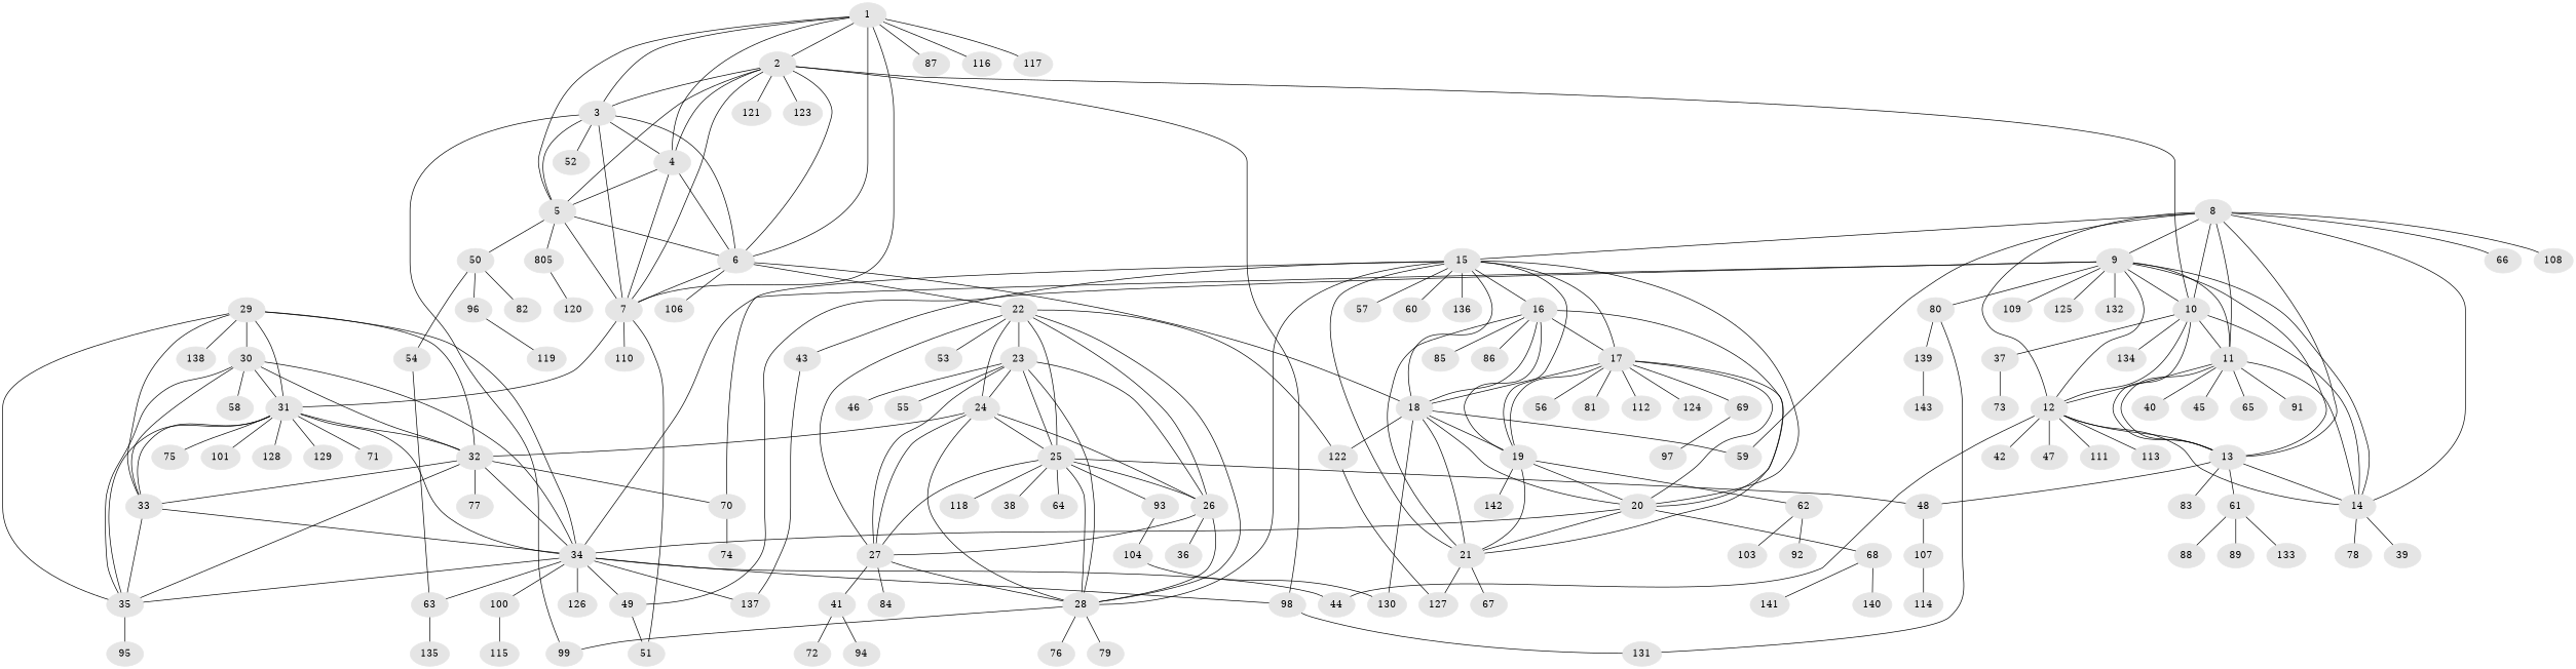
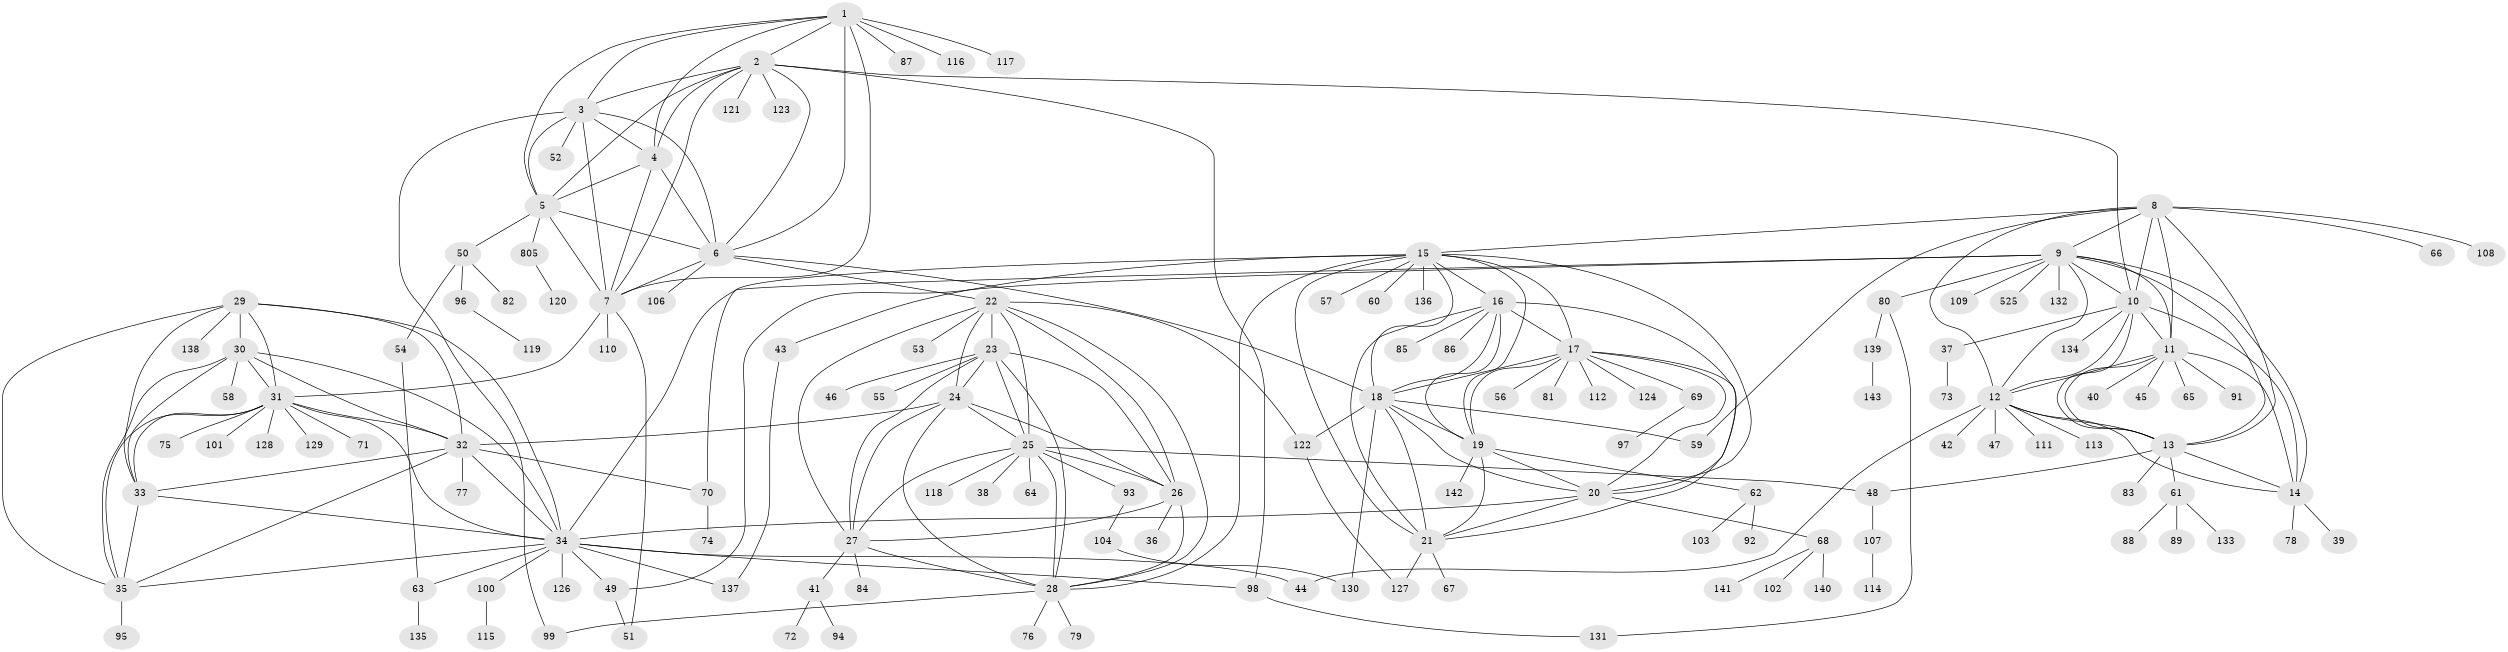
  graph {
    node [color=gray90 style=filled]
    1
    2
    3
    4
    5
    6
    7
    87
    116
    117
    10
    98
    121
    123
    52
    99
    50
    n18 [label=805]
    18
    22
    106
    31
    51
    110
    11
    12
    13
    14
    37
    134
    131
    54
    82
    96
    120
    59
    19
    20
    21
    122
    130
    25
    28
    23
    24
    26
    27
    53
    34
    32
    33
    35
    71
    75
    101
    128
    129
    8
    9
    15
    66
    108
    49
    80
    109
-   125
+   125 [label=525]
    132
    40
    45
    65
    91
    42
    44
    47
    111
    113
    61
    83
    48
    39
    78
    16
    17
    43
    57
    60
    70
    136
    63
    100
    126
    137
    139
    73
    38
    64
    93
    118
    88
    89
    133
    85
    86
    56
    69
    81
    112
    124
    62
    142
    68
    67
    127
    76
    79
    74
    97
    92
    103
+   102
    140
    141
    46
    55
    36
    41
    84
    77
    107
    104
    72
    94
    29
    30
    138
    58
    95
    135
    115
    114
    119
    143
    1 -- 2
    1 -- 3
    1 -- 4
    1 -- 5
    1 -- 6
    1 -- 7
    1 -- 87
    1 -- 116
    1 -- 117
    2 -- 3
    2 -- 4
    2 -- 5
    2 -- 6
    2 -- 7
    2 -- 10
    2 -- 98
    2 -- 121
    2 -- 123
    3 -- 4
    3 -- 5
    3 -- 6
    3 -- 7
    3 -- 52
    3 -- 99
    4 -- 5
    4 -- 6
    4 -- 7
    5 -- 6
    5 -- 7
    5 -- 50
    5 -- n18
    6 -- 7
    6 -- 18
    6 -- 22
    6 -- 106
    7 -- 31
    7 -- 51
    7 -- 110
    10 -- 11
    10 -- 12
    10 -- 13
    10 -- 14
    10 -- 37
    10 -- 134
    98 -- 131
    50 -- 54
    50 -- 82
    50 -- 96
    n18 -- 120
    18 -- 59
    18 -- 19
    18 -- 20
    18 -- 21
    18 -- 122
    18 -- 130
    22 -- 122
    22 -- 25
    22 -- 28
    22 -- 23
    22 -- 24
    22 -- 26
    22 -- 27
    22 -- 53
    31 -- 34
    31 -- 32
    31 -- 33
    31 -- 35
    31 -- 71
    31 -- 75
    31 -- 101
    31 -- 128
    31 -- 129
    11 -- 12
    11 -- 13
    11 -- 14
    11 -- 40
    11 -- 45
    11 -- 65
    11 -- 91
    12 -- 13
    12 -- 14
    12 -- 42
    12 -- 44
    12 -- 47
    12 -- 111
    12 -- 113
    13 -- 14
    13 -- 61
    13 -- 83
    13 -- 48
    14 -- 39
    14 -- 78
    37 -- 73
    54 -- 63
    96 -- 119
    19 -- 20
    19 -- 21
    19 -- 62
    19 -- 142
    20 -- 21
    20 -- 34
    20 -- 68
    21 -- 67
    21 -- 127
    122 -- 127
    25 -- 28
    25 -- 26
    25 -- 27
    25 -- 48
    25 -- 38
    25 -- 64
    25 -- 93
    25 -- 118
    28 -- 99
    28 -- 76
    28 -- 79
    23 -- 25
    23 -- 28
    23 -- 24
    23 -- 26
    23 -- 27
    23 -- 46
    23 -- 55
    24 -- 25
    24 -- 28
    24 -- 26
    24 -- 27
    24 -- 32
    26 -- 28
    26 -- 27
    26 -- 36
    27 -- 28
    27 -- 41
    27 -- 84
    34 -- 98
    34 -- 35
    34 -- 49
    34 -- 44
    34 -- 63
    34 -- 100
    34 -- 126
    34 -- 137
    32 -- 34
    32 -- 33
    32 -- 35
    32 -- 70
    32 -- 77
    33 -- 34
    33 -- 35
    35 -- 95
    8 -- 10
    8 -- 11
    8 -- 12
    8 -- 13
-   8 -- 14
    8 -- 59
    8 -- 9
    8 -- 15
    8 -- 66
    8 -- 108
    9 -- 10
    9 -- 11
    9 -- 12
    9 -- 13
    9 -- 14
    9 -- 34
    9 -- 49
    9 -- 80
    9 -- 109
    9 -- 125
    9 -- 132
    15 -- 18
    15 -- 19
    15 -- 20
    15 -- 21
    15 -- 28
    15 -- 16
    15 -- 17
    15 -- 43
    15 -- 57
    15 -- 60
    15 -- 70
    15 -- 136
    49 -- 51
    80 -- 131
    80 -- 139
    61 -- 88
    61 -- 89
    61 -- 133
    48 -- 107
    16 -- 18
    16 -- 19
    16 -- 20
    16 -- 21
    16 -- 17
    16 -- 85
    16 -- 86
    17 -- 18
    17 -- 19
    17 -- 20
    17 -- 21
    17 -- 56
    17 -- 69
    17 -- 81
    17 -- 112
    17 -- 124
    43 -- 137
    70 -- 74
    63 -- 135
    100 -- 115
    139 -- 143
    93 -- 104
    69 -- 97
    62 -- 92
    62 -- 103
+   68 -- 102
    68 -- 140
    68 -- 141
    41 -- 72
    41 -- 94
    107 -- 114
    104 -- 130
    29 -- 31
    29 -- 34
    29 -- 32
    29 -- 33
    29 -- 35
    29 -- 30
    29 -- 138
    30 -- 31
    30 -- 34
    30 -- 32
    30 -- 33
    30 -- 35
    30 -- 58
  }
